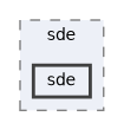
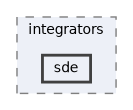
  digraph {
    compound=true
    n1 [color=grey25 fillcolor="#edf0f7" fontname=Helvetica fontsize=10 height=0.2 label=sde shape=box style="filled,bold" width=0.4]
    subgraph cluster_1 {
      bgcolor="#edf0f7"
      fontname=Helvetica
      fontsize=10
-     label=sde
+     label=integrators
      pencolor=grey50
      style="filled,dashed"
      n1
    }
  }
